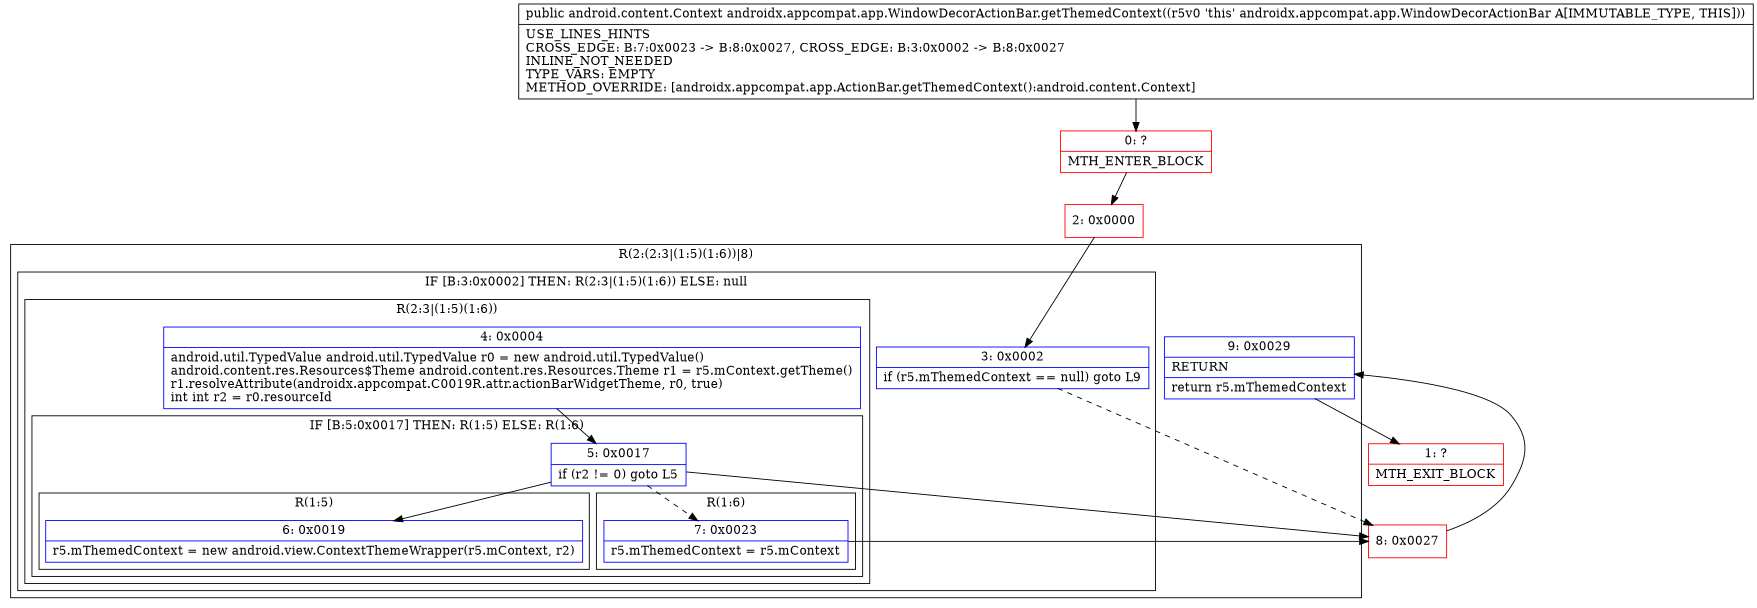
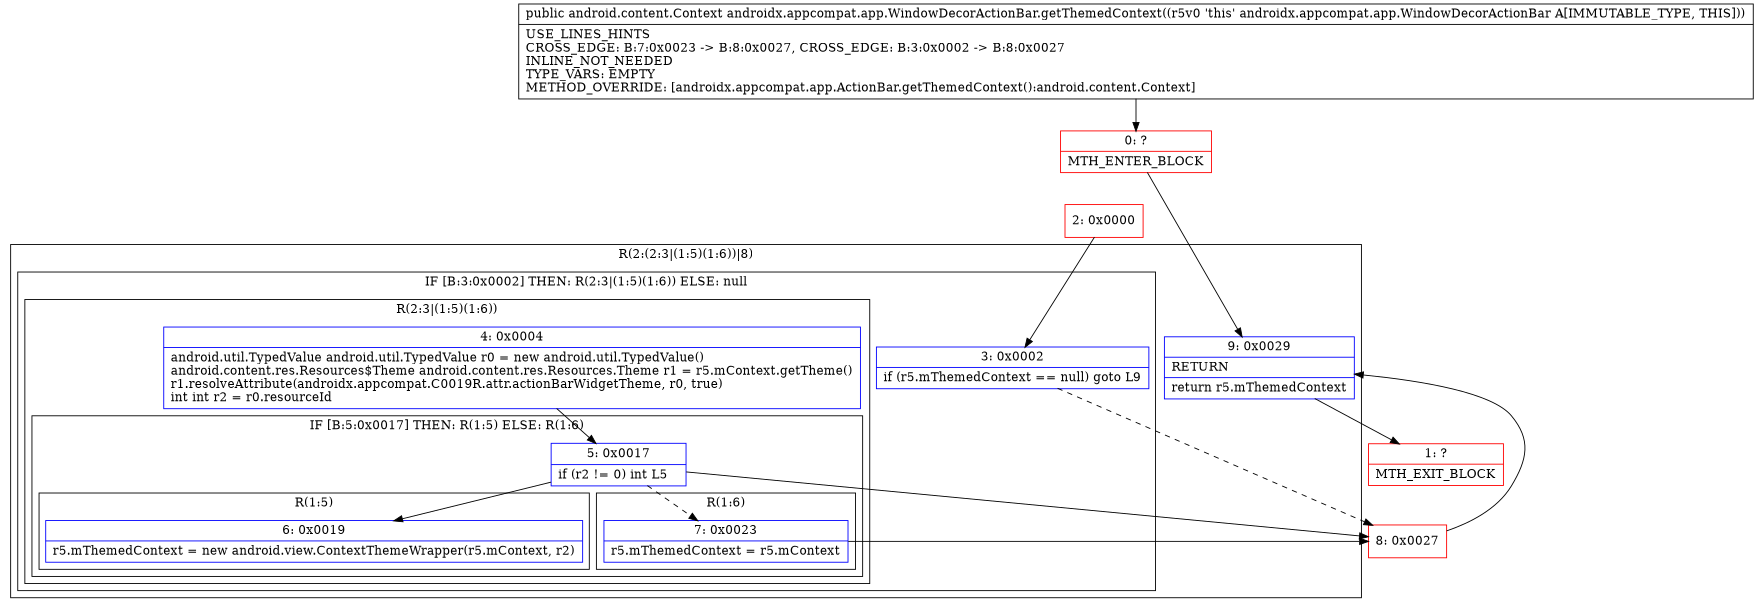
  digraph {
    node [color=blue shape=record]
    n1 [label="{6\:\ 0x0019|r5.mThemedContext = new android.view.ContextThemeWrapper(r5.mContext, r2)\l}"]
    n2 [label="{7\:\ 0x0023|r5.mThemedContext = r5.mContext\l}"]
-   n3 [label="{5\:\ 0x0017|if (r2 != 0) goto L5\l}"]
+   n3 [label="{5\:\ 0x0017|if (r2 != 0) int L5\l}"]
    n4 [label="{4\:\ 0x0004|android.util.TypedValue android.util.TypedValue r0 = new android.util.TypedValue()\landroid.content.res.Resources$Theme android.content.res.Resources.Theme r1 = r5.mContext.getTheme()\lr1.resolveAttribute(androidx.appcompat.C0019R.attr.actionBarWidgetTheme, r0, true)\lint int r2 = r0.resourceId\l}"]
    n5 [label="{3\:\ 0x0002|if (r5.mThemedContext == null) goto L9\l}"]
    n6 [label="{9\:\ 0x0029|RETURN\l|return r5.mThemedContext\l}"]
    n7 [color=red label="{8\:\ 0x0027}"]
    n8 [color=red label="{1\:\ ?|MTH_EXIT_BLOCK\l}"]
    n9 [color=red label="{0\:\ ?|MTH_ENTER_BLOCK\l}"]
    n10 [color=red label="{2\:\ 0x0000}"]
    n11 [label="{public android.content.Context androidx.appcompat.app.WindowDecorActionBar.getThemedContext((r5v0 'this' androidx.appcompat.app.WindowDecorActionBar A[IMMUTABLE_TYPE, THIS]))  | USE_LINES_HINTS\lCROSS_EDGE: B:7:0x0023 \-\> B:8:0x0027, CROSS_EDGE: B:3:0x0002 \-\> B:8:0x0027\lINLINE_NOT_NEEDED\lTYPE_VARS: EMPTY\lMETHOD_OVERRIDE: [androidx.appcompat.app.ActionBar.getThemedContext():android.content.Context]\l}" color=""]
    subgraph cluster_1 {
      label="R(2:(2:3|(1:5)(1:6))|8)"
      n6
      subgraph cluster_2 {
        label="IF [B:3:0x0002] THEN: R(2:3|(1:5)(1:6)) ELSE: null"
        n5
        subgraph cluster_3 {
          label="R(2:3|(1:5)(1:6))"
          n4
          subgraph cluster_4 {
            label="IF [B:5:0x0017] THEN: R(1:5) ELSE: R(1:6)"
            n3
            subgraph cluster_5 {
              label="R(1:5)"
              n1
            }
            subgraph cluster_6 {
              label="R(1:6)"
              n2
            }
          }
        }
      }
    }
    n2 -> n7
    n3 -> n1
    n3 -> n2 [style=dashed]
    n3 -> n7
    n4 -> n3
    n5 -> n7 [style=dashed]
    n6 -> n8
    n7 -> n6
-   n9 -> n10
+   n9 -> n6
    n10 -> n5
    n11 -> n9
  }
